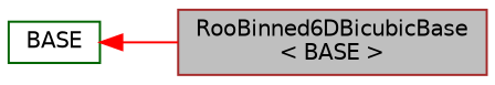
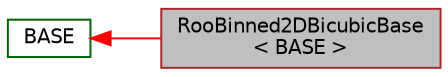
  digraph {
    rankdir=LR
    node [fontname=Helvetica fontsize=10 shape=record style=filled]
-   n1 [color=brown fillcolor=grey75 fontcolor=black height=0.2 label="RooBinned6DBicubicBase\l\< BASE \>" width=0.4]
+   n1 [color=brown fillcolor=grey75 fontcolor=black height=0.2 label="RooBinned2DBicubicBase\l\< BASE \>" width=0.4]
    n2 [color=darkgreen fillcolor=white height=0.2 label=BASE width=0.4]
    n2 -> n1 [color=red dir=back fontname=Helvetica fontsize=10 labelfontname=Helvetica labelfontsize=10 style=solid]
  }
